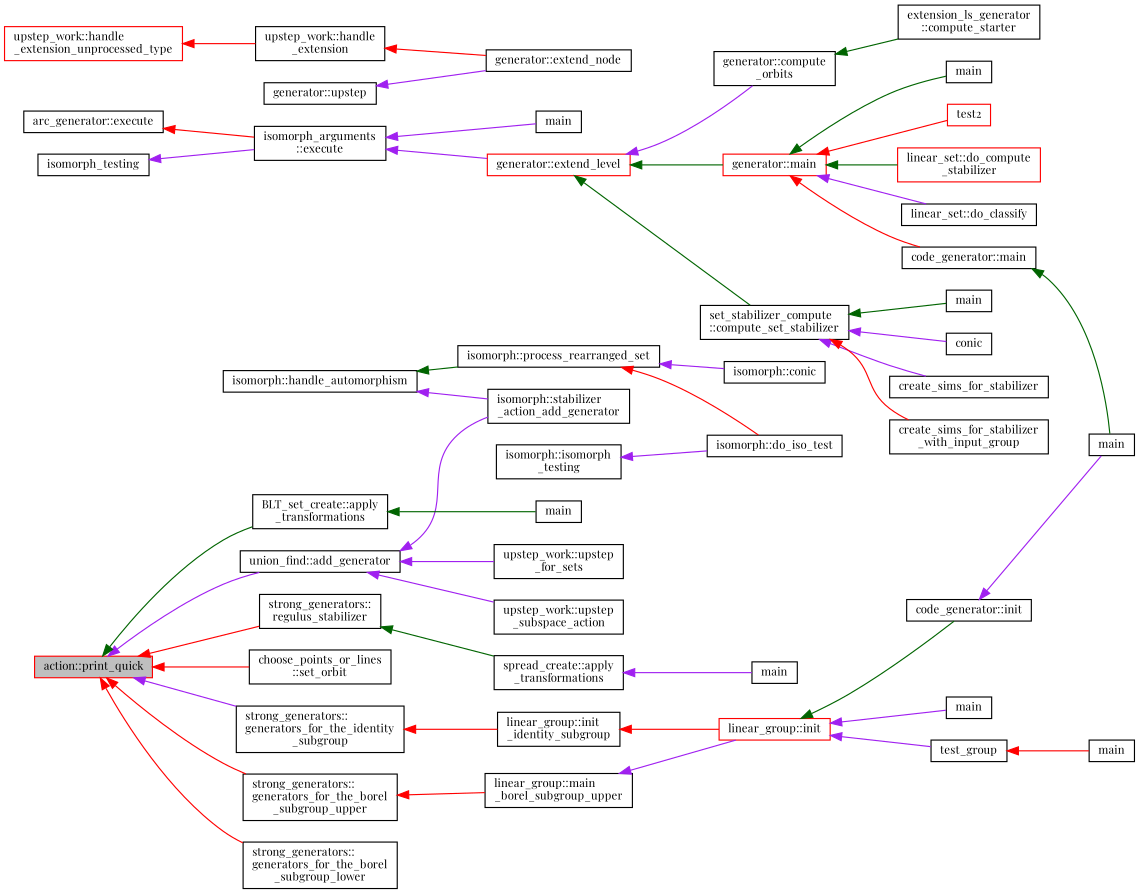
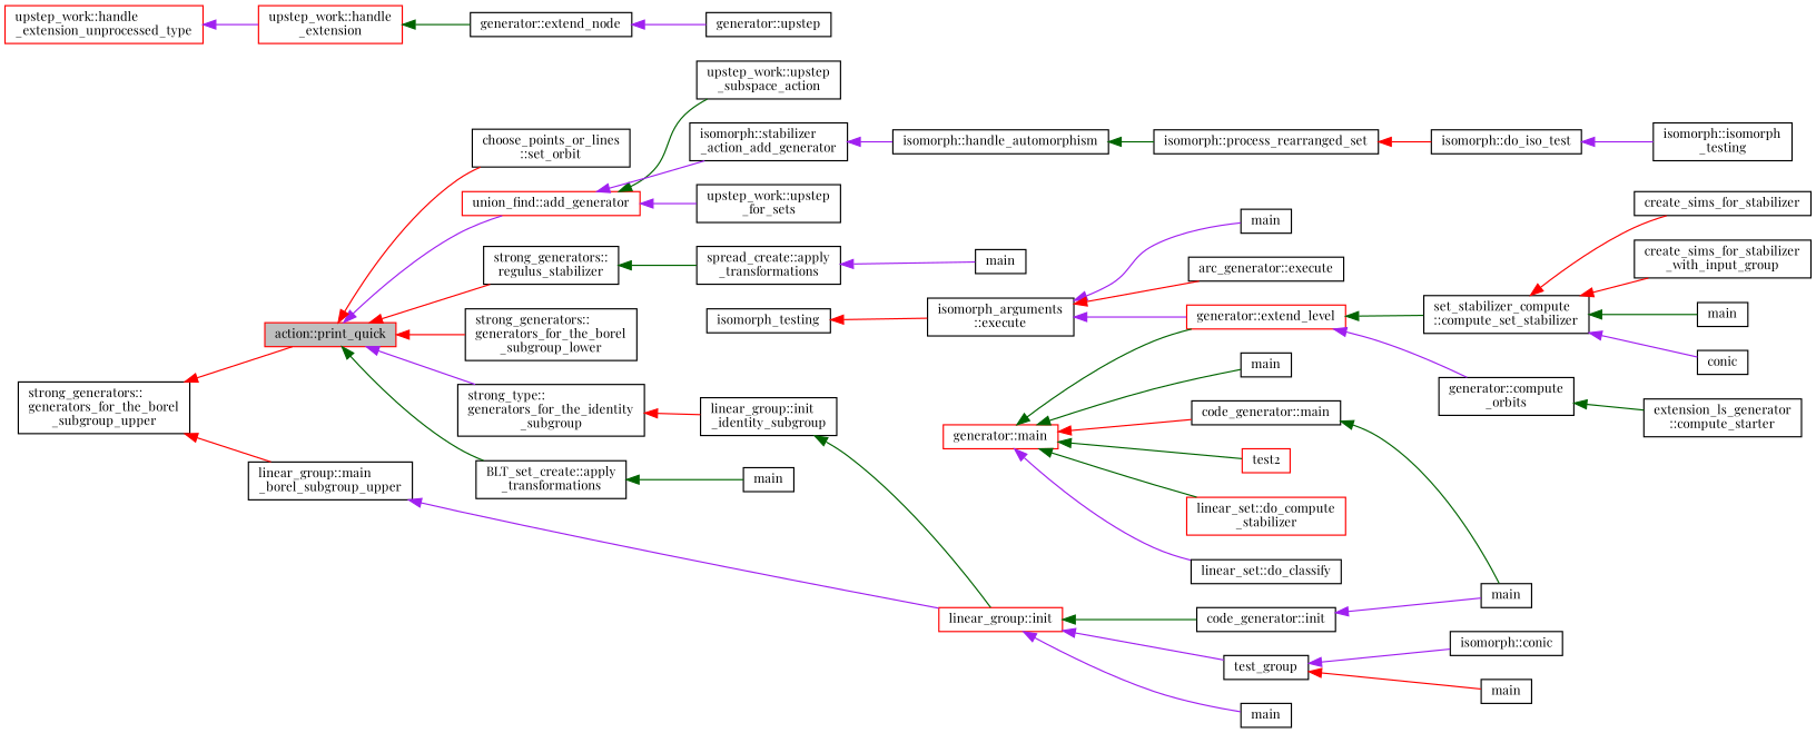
  digraph {
    fontname="Playfair Display"
    rankdir=LR
    node [color=black fillcolor=white fontname="Playfair Display" fontsize=10 shape=record style=filled]
    edge [color=purple dir=back fontname="Playfair Display" fontsize=10 labelfontname=Helvetica labelfontsize=10 style=solid]
    n1 [color=red fillcolor=grey75 fontcolor=black height=0.2 label="action::print_quick" width=0.4]
-   n2 [height=0.2 label="union_find::add_generator" width=0.4]
+   n2 [color=red height=0.2 label="union_find::add_generator" width=0.4]
    n3 [height=0.2 label="strong_generators::\lregulus_stabilizer" width=0.4]
    n4 [height=0.2 label="strong_generators::\lgenerators_for_the_borel\l_subgroup_upper" width=0.4]
    n5 [height=0.2 label="strong_generators::\lgenerators_for_the_borel\l_subgroup_lower" width=0.4]
-   n6 [height=0.2 label="strong_generators::\lgenerators_for_the_identity\l_subgroup" width=0.4]
+   n6 [height=0.2 label="strong_type::\lgenerators_for_the_identity\l_subgroup" width=0.4]
    n7 [height=0.2 label="BLT_set_create::apply\l_transformations" width=0.4]
    n8 [height=0.2 label="choose_points_or_lines\l::set_orbit" width=0.4]
    n9 [height=0.2 label="spread_create::apply\l_transformations" width=0.4]
    n10 [height=0.2 label=main width=0.4]
    n11 [height=0.2 label="upstep_work::upstep\l_for_sets" width=0.4]
    n12 [height=0.2 label="upstep_work::upstep\l_subspace_action" width=0.4]
    n13 [height=0.2 label="isomorph::stabilizer\l_action_add_generator" width=0.4]
    n14 [height=0.2 label="linear_group::main\l_borel_subgroup_upper" width=0.4]
    n15 [height=0.2 label="linear_group::init\l_identity_subgroup" width=0.4]
    n16 [height=0.2 label=main width=0.4]
    n17 [height=0.2 label="isomorph::handle_automorphism" width=0.4]
    n18 [color=red height=0.2 label="upstep_work::handle\l_extension_unprocessed_type" width=0.4]
-   n19 [height=0.2 label="upstep_work::handle\l_extension" width=0.4]
+   n19 [color=red height=0.2 label="upstep_work::handle\l_extension" width=0.4]
    n20 [height=0.2 label="generator::extend_node" width=0.4]
    n21 [height=0.2 label="generator::upstep" width=0.4]
    n22 [color=red height=0.2 label="generator::extend_level" width=0.4]
    n23 [height=0.2 label="set_stabilizer_compute\l::compute_set_stabilizer" width=0.4]
    n24 [height=0.2 label="generator::compute\l_orbits" width=0.4]
    n25 [color=red height=0.2 label="generator::main" width=0.4]
    n26 [height=0.2 label=main width=0.4]
    n27 [height=0.2 label=conic width=0.4]
    n28 [height=0.2 label=create_sims_for_stabilizer width=0.4]
    n29 [height=0.2 label="create_sims_for_stabilizer\l_with_input_group" width=0.4]
    n30 [height=0.2 label="extension_ls_generator\l::compute_starter" width=0.4]
    n31 [color=red height=0.2 label="linear_set::do_compute\l_stabilizer" width=0.4]
    n32 [height=0.2 label="linear_set::do_classify" width=0.4]
    n33 [height=0.2 label=main width=0.4]
    n34 [height=0.2 label="code_generator::main" width=0.4]
    n35 [color=red height=0.2 label=test2 width=0.4]
    n36 [height=0.2 label=main width=0.4]
    n37 [height=0.2 label="isomorph::process_rearranged_set" width=0.4]
    n38 [height=0.2 label="isomorph::conic" width=0.4]
    n39 [height=0.2 label="isomorph::do_iso_test" width=0.4]
    n40 [height=0.2 label="isomorph::isomorph\l_testing" width=0.4]
    n41 [height=0.2 label=isomorph_testing width=0.4]
    n42 [height=0.2 label="isomorph_arguments\l::execute" width=0.4]
    n43 [height=0.2 label=main width=0.4]
    n44 [height=0.2 label="arc_generator::execute" width=0.4]
    n45 [color=red height=0.2 label="linear_group::init" width=0.4]
    n46 [height=0.2 label="code_generator::init" width=0.4]
    n47 [height=0.2 label=test_group width=0.4]
    n48 [height=0.2 label=main width=0.4]
    n49 [height=0.2 label=main width=0.4]
    n1 -> n2
    n1 -> n3 [color=red]
-   n1 -> n4 [color=red]
+   n4 -> n1 [color=red]
    n1 -> n5 [color=red]
    n1 -> n6
    n1 -> n7 [color=darkgreen]
    n1 -> n8 [color=red]
    n2 -> n11
-   n2 -> n12
+   n2 -> n12 [color=darkgreen]
    n2 -> n13
    n3 -> n9 [color=darkgreen]
    n4 -> n14 [color=red]
    n6 -> n15 [color=red]
    n7 -> n16 [color=darkgreen]
    n9 -> n10
-   n17 -> n13
+   n13 -> n17
    n14 -> n45
-   n15 -> n45 [color=red]
+   n15 -> n45 [color=darkgreen]
    n17 -> n37 [color=darkgreen]
-   n18 -> n19 [color=red]
-   n19 -> n20 [color=red]
-   n21 -> n20
+   n18 -> n19
+   n19 -> n20 [color=darkgreen]
+   n20 -> n21
    n22 -> n23 [color=darkgreen]
    n22 -> n24
-   n22 -> n25 [color=darkgreen]
+   n25 -> n22 [color=darkgreen]
    n23 -> n26 [color=darkgreen]
    n23 -> n27
-   n23 -> n28
+   n23 -> n28 [color=red]
    n23 -> n29 [color=red]
    n24 -> n30 [color=darkgreen]
    n25 -> n31 [color=darkgreen]
    n25 -> n32
    n25 -> n33 [color=darkgreen]
    n25 -> n34 [color=red]
-   n25 -> n35 [color=red]
+   n25 -> n35 [color=darkgreen]
    n34 -> n36 [color=darkgreen]
-   n37 -> n38
+   n47 -> n38
    n37 -> n39 [color=red]
-   n40 -> n39
-   n41 -> n42
+   n39 -> n40
+   n41 -> n42 [color=red]
    n42 -> n22
    n42 -> n43
-   n44 -> n42 [color=red]
+   n42 -> n44 [color=red]
    n45 -> n46 [color=darkgreen]
    n45 -> n47
    n45 -> n48
    n46 -> n36
    n47 -> n49 [color=red]
  }
